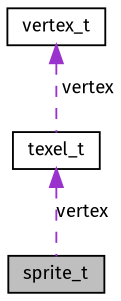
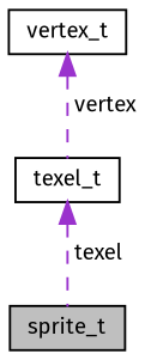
  digraph {
    fontname="Fira Sans"
    node [color=black fillcolor=white fontname="Fira Sans" fontsize=10 shape=record style=filled]
    edge [color=darkorchid3 dir=back fontname="Fira Sans" fontsize=10 labelfontname=Helvetica labelfontsize=10 style=dashed]
    n1 [fillcolor=grey75 fontcolor=black height=0.2 label=sprite_t width=0.4]
    n2 [height=0.2 label=texel_t width=0.4]
    n3 [height=0.2 label=vertex_t width=0.4]
-   n2 -> n1 [label=" vertex"]
+   n2 -> n1 [label=" texel"]
    n3 -> n2 [label=" vertex"]
  }
